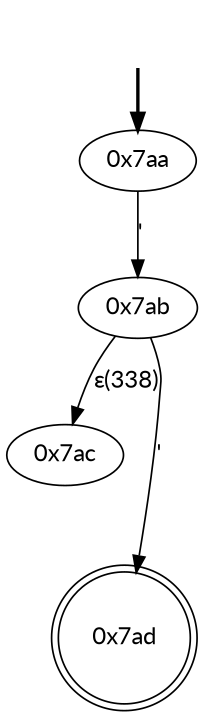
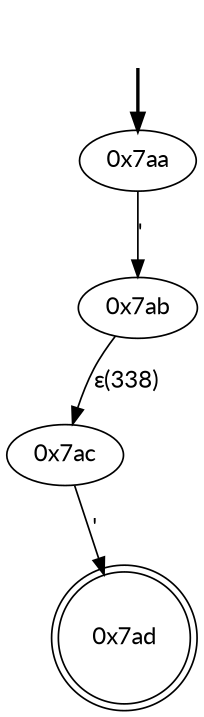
  digraph {
    fontname=Lato
    node [fontname=Lato]
    edge [fontname=Lato]
    fake [style=invisible]
    "0x7aa" [root=true]
    "0x7ab"
    "0x7ac"
    "0x7ad" [shape=doublecircle]
    fake -> "0x7aa" [style=bold]
    "0x7aa" -> "0x7ab" [label="'"]
    "0x7ab" -> "0x7ac" [label="ε(338)"]
-   "0x7ab" -> "0x7ad" [label="'"]
+   "0x7ac" -> "0x7ad" [label="'"]
  }
